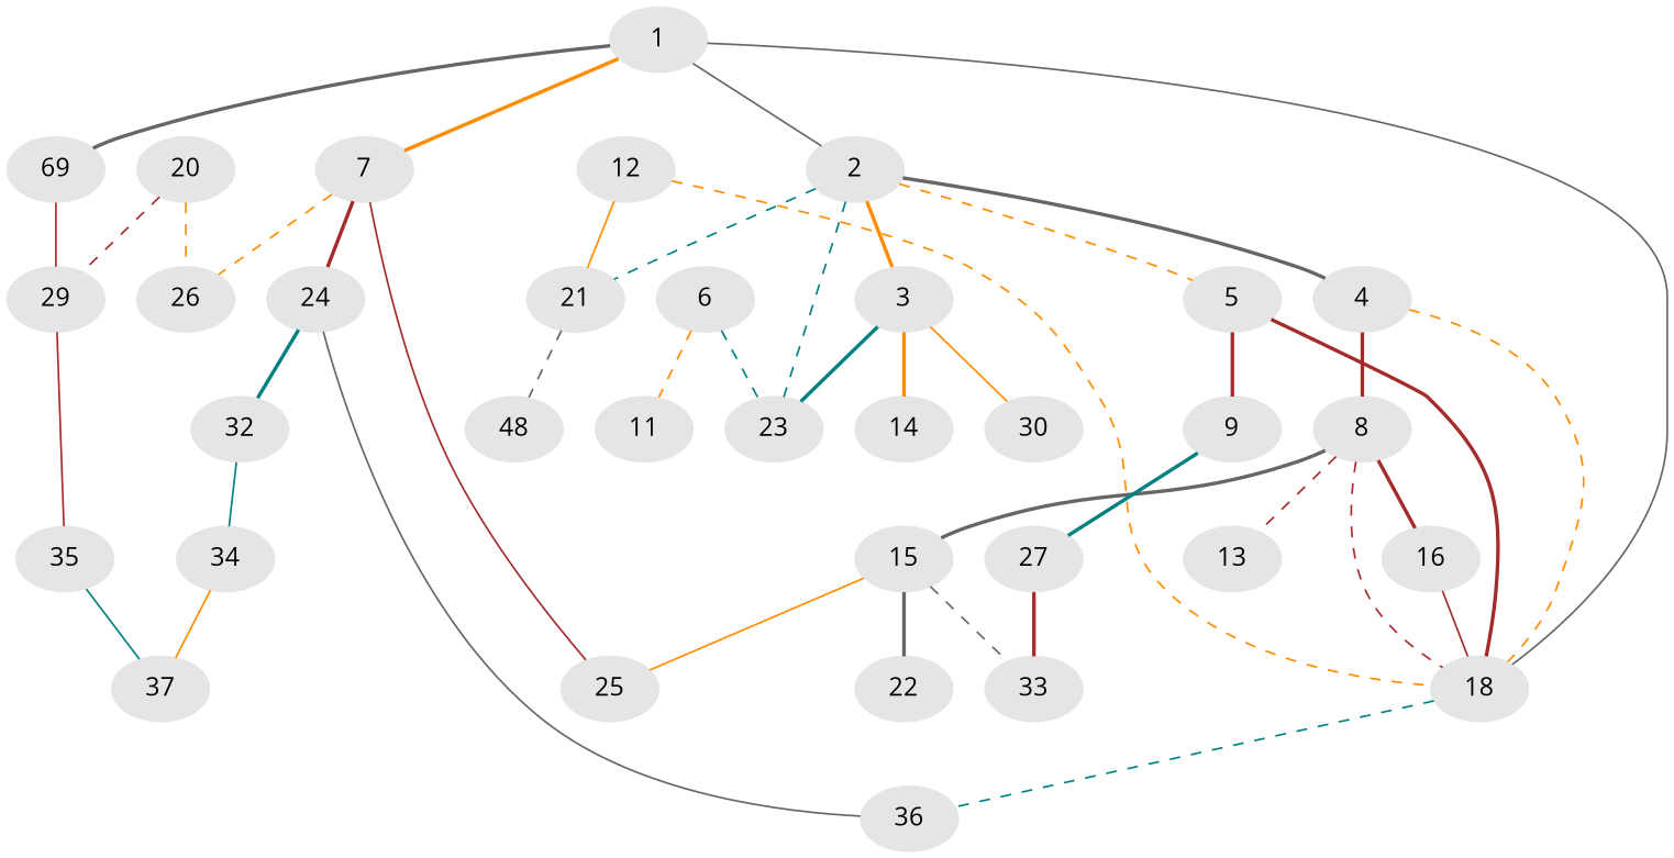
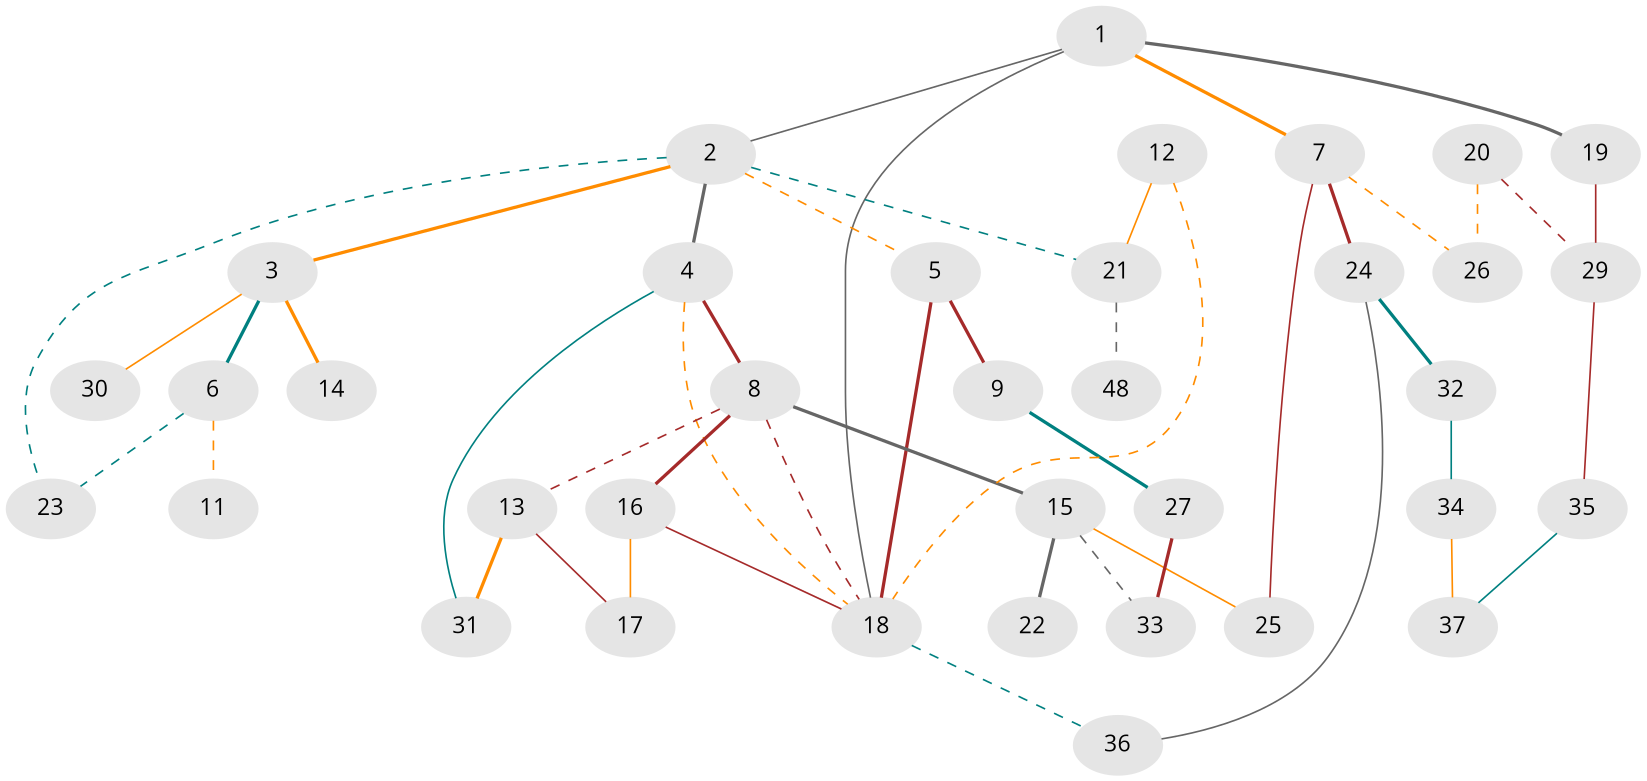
  graph {
    fontname="Open Sans"
    node [color=gray90 fontname="Open Sans" style=filled]
    edge [color=darkorange fontname="Open Sans" style=bold weight=1.0]
    1
    2
    7
    18
-   19 [label=69]
+   19
    3
    4
    5
    21
    23
    24
    25
    26
    36
    29
    6
    14
    30
    8
+   31
    9
    n22 [label=48]
    11
    13
    15
    16
    27
    32
+   17
    22
    33
    12
    20
    35
    34
    37
    1 -- 2 [color=gray40 style=solid]
    1 -- 7
    1 -- 18 [color=gray40 style=solid]
    1 -- 19 [color=gray40]
    2 -- 3
    2 -- 4 [color=gray40]
    2 -- 5 [style=dashed]
    2 -- 21 [color=teal style=dashed]
    2 -- 23 [color=teal style=dashed]
    7 -- 24 [color=brown]
    7 -- 25 [color=brown style=solid]
    7 -- 26 [style=dashed]
    18 -- 36 [color=teal style=dashed]
    19 -- 29 [color=brown style=solid]
-   3 -- 23 [color=teal]
+   3 -- 6 [color=teal]
    3 -- 14
    3 -- 30 [style=solid]
    4 -- 18 [style=dashed]
    4 -- 8 [color=brown]
+   4 -- 31 [color=teal style=solid]
    5 -- 18 [color=brown weight=2.0]
    5 -- 9 [color=brown]
    21 -- n22 [color=gray40 style=dashed]
    24 -- 36 [color=gray40 style=solid]
    24 -- 32 [color=teal]
    29 -- 35 [color=brown style=solid]
    6 -- 23 [color=teal style=dashed]
    6 -- 11 [style=dashed]
    8 -- 18 [color=brown style=dashed]
    8 -- 13 [color=brown style=dashed]
    8 -- 15 [color=gray40]
    8 -- 16 [color=brown]
    9 -- 27 [color=teal]
+   13 -- 31
+   13 -- 17 [color=brown style=solid]
    15 -- 25 [style=solid]
    15 -- 22 [color=gray40]
    15 -- 33 [color=gray40 style=dashed]
    16 -- 18 [color=brown style=solid]
+   16 -- 17 [style=solid weight=2.0]
    27 -- 33 [color=brown]
    32 -- 34 [color=teal style=solid]
    12 -- 18 [style=dashed]
    12 -- 21 [style=solid]
    20 -- 26 [style=dashed]
    20 -- 29 [color=brown style=dashed]
    35 -- 37 [color=teal style=solid]
    34 -- 37 [style=solid]
  }
